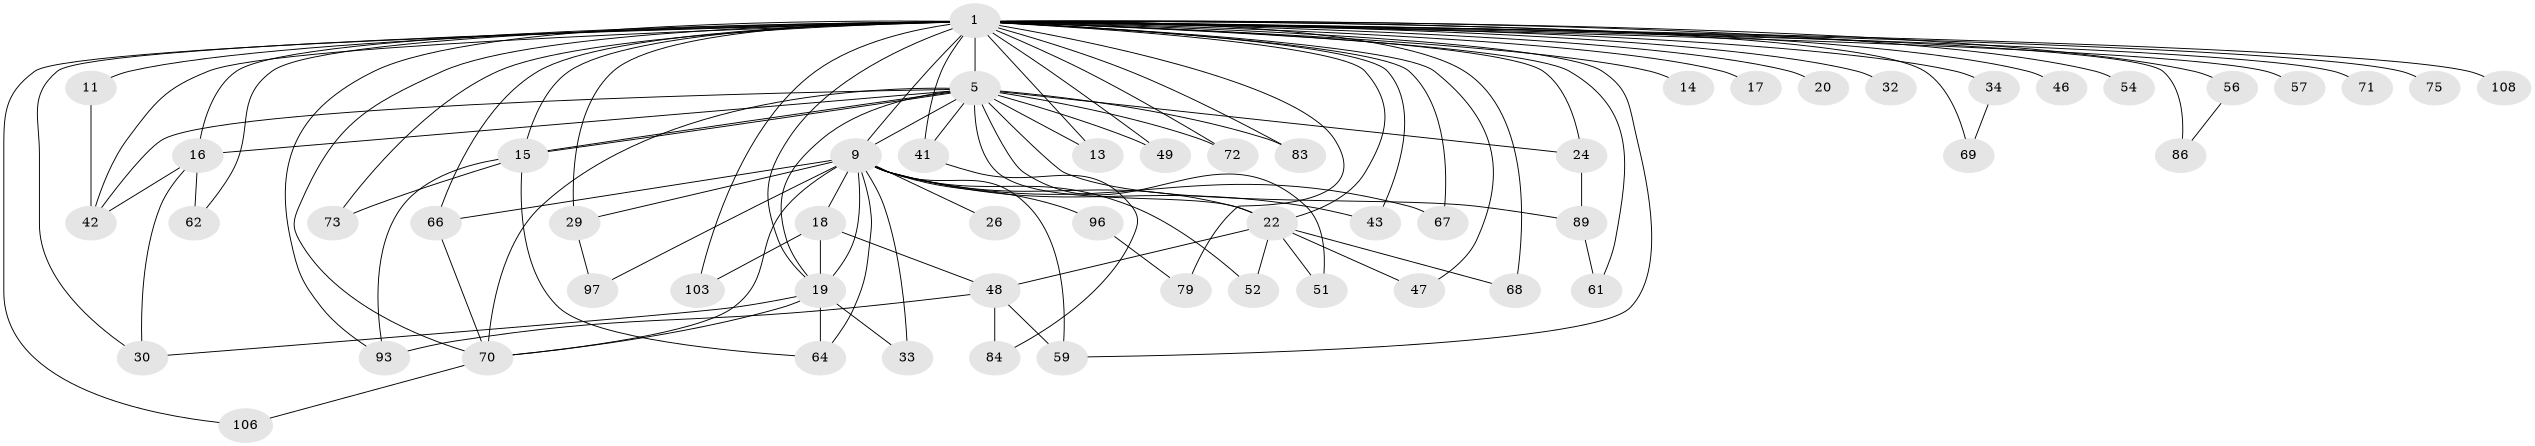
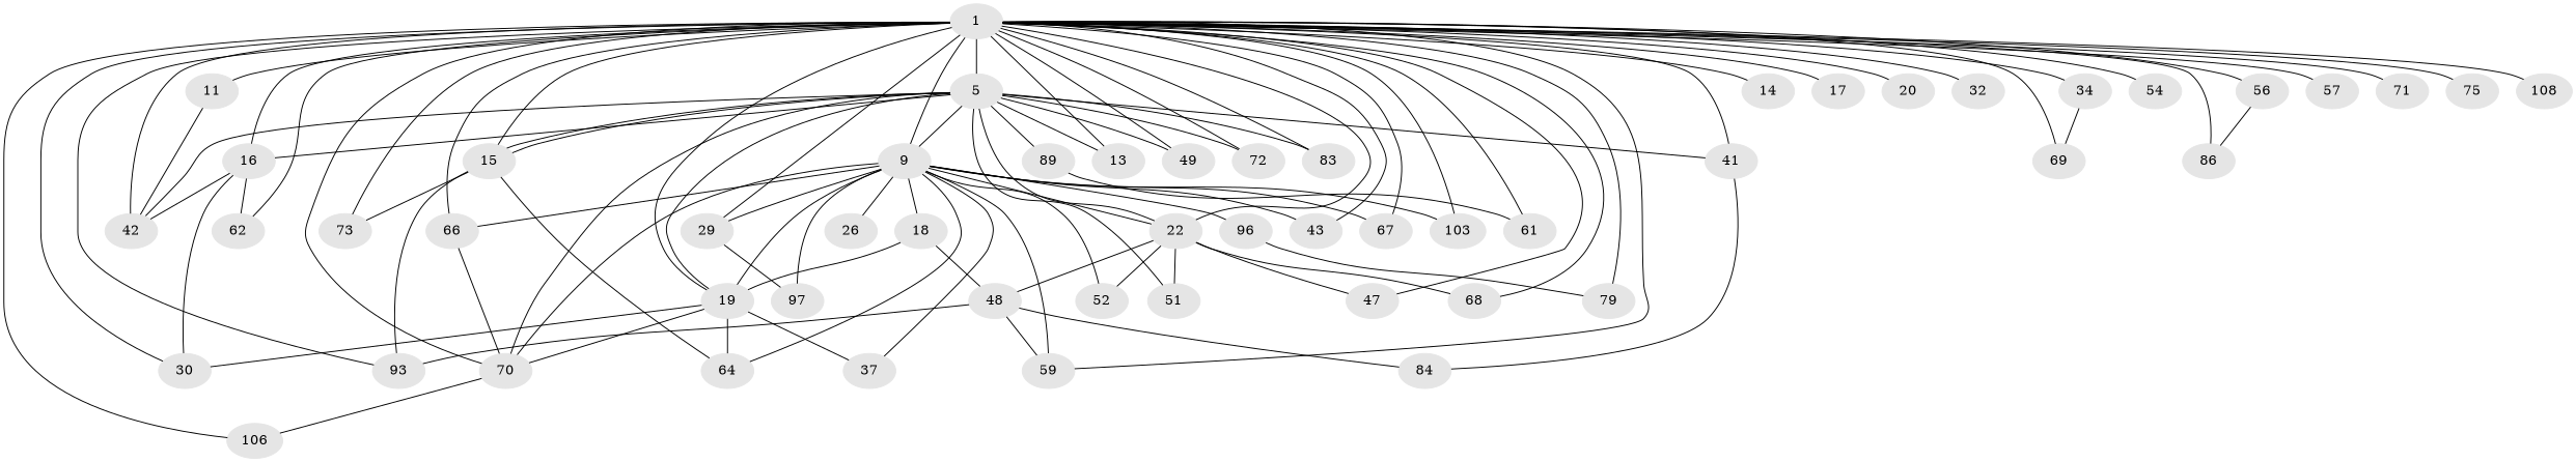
  graph {
    node [color=gray90 style=filled]
    1 [super="+2"]
    5 [super="+60+80+23+13+81+104+45+90+65+107+21"]
    9 [super="+10+53+88"]
    11
    n5 [label=13 super="+38"]
    14
    15 [super="+113+99"]
    16 [super="+91"]
    17
    19 [super="+55+100"]
    20
    22 [super="+37+39+25"]
-   24 [super="+63"]
    29 [super="+50"]
    30 [super="+85"]
    32
    34
    41
    42 [super="+82"]
    43
-   46
    47
    49 [super="+76"]
    54
    56 [super="+98"]
    57
    59 [super="+74"]
    61
    62
    66
    67
    68
    69
    70 [super="+92"]
    71
    72
    73
    75
    79
    83
    86
    93
    103
    106
    108
    51
    89
    18 [super="+87"]
    26
-   33
+   33 [label=37]
    52 [super="+109"]
    64 [super="+111"]
    96
    97
    48
    84
    1 -- 5 [weight=12]
    1 -- 9 [weight=19]
    1 -- 11 [weight=2]
    1 -- n5 [weight=3]
    1 -- 14 [weight=2]
    1 -- 15
    1 -- 16 [weight=2]
    1 -- 17 [weight=2]
    1 -- 19 [weight=2]
    1 -- 20 [weight=2]
    1 -- 22 [weight=3]
-   1 -- 24 [weight=2]
    1 -- 29 [weight=2]
    1 -- 30
    1 -- 32 [weight=2]
    1 -- 34 [weight=2]
    1 -- 41
    1 -- 42
    1 -- 43
-   1 -- 46 [weight=2]
    1 -- 47
    1 -- 49
    1 -- 54 [weight=2]
    1 -- 56 [weight=2]
    1 -- 57
    1 -- 59 [weight=2]
    1 -- 61
    1 -- 62
    1 -- 66
    1 -- 67
    1 -- 68
    1 -- 69
    1 -- 70
    1 -- 71 [weight=2]
    1 -- 72
    1 -- 73
    1 -- 75
    1 -- 79
    1 -- 83
    1 -- 86 [weight=2]
    1 -- 93
    1 -- 103
    1 -- 106
    1 -- 108
    5 -- 9 [weight=5]
    5 -- n5
    5 -- 15
    5 -- 15
    5 -- 16
    5 -- 19 [weight=2]
    5 -- 22 [weight=2]
-   5 -- 24
    5 -- 41
    5 -- 42
    5 -- 49
    5 -- 70
    5 -- 72
    5 -- 83
    5 -- 51
    5 -- 89
    9 -- 19 [weight=2]
    9 -- 22
    9 -- 29
    9 -- 43
    9 -- 59 [weight=2]
    9 -- 66
    9 -- 67
    9 -- 70 [weight=2]
-   18 -- 103
+   9 -- 103
    9 -- 18 [weight=2]
    9 -- 26 [weight=2]
    9 -- 33
    9 -- 52 [weight=2]
    9 -- 64
    9 -- 96
    9 -- 97
    11 -- 42
    15 -- 73
    15 -- 93
    15 -- 64
    16 -- 30
    16 -- 42
    16 -- 62
    19 -- 30
    19 -- 70
    19 -- 33
    19 -- 64
    22 -- 47
    22 -- 68
    22 -- 51
    22 -- 52
    22 -- 48
-   24 -- 89
    29 -- 97
    34 -- 69
    41 -- 84
    56 -- 86
    66 -- 70
    70 -- 106
    89 -- 61
    18 -- 19
    18 -- 48
    96 -- 79
    48 -- 59
    48 -- 93
    48 -- 84
  }
